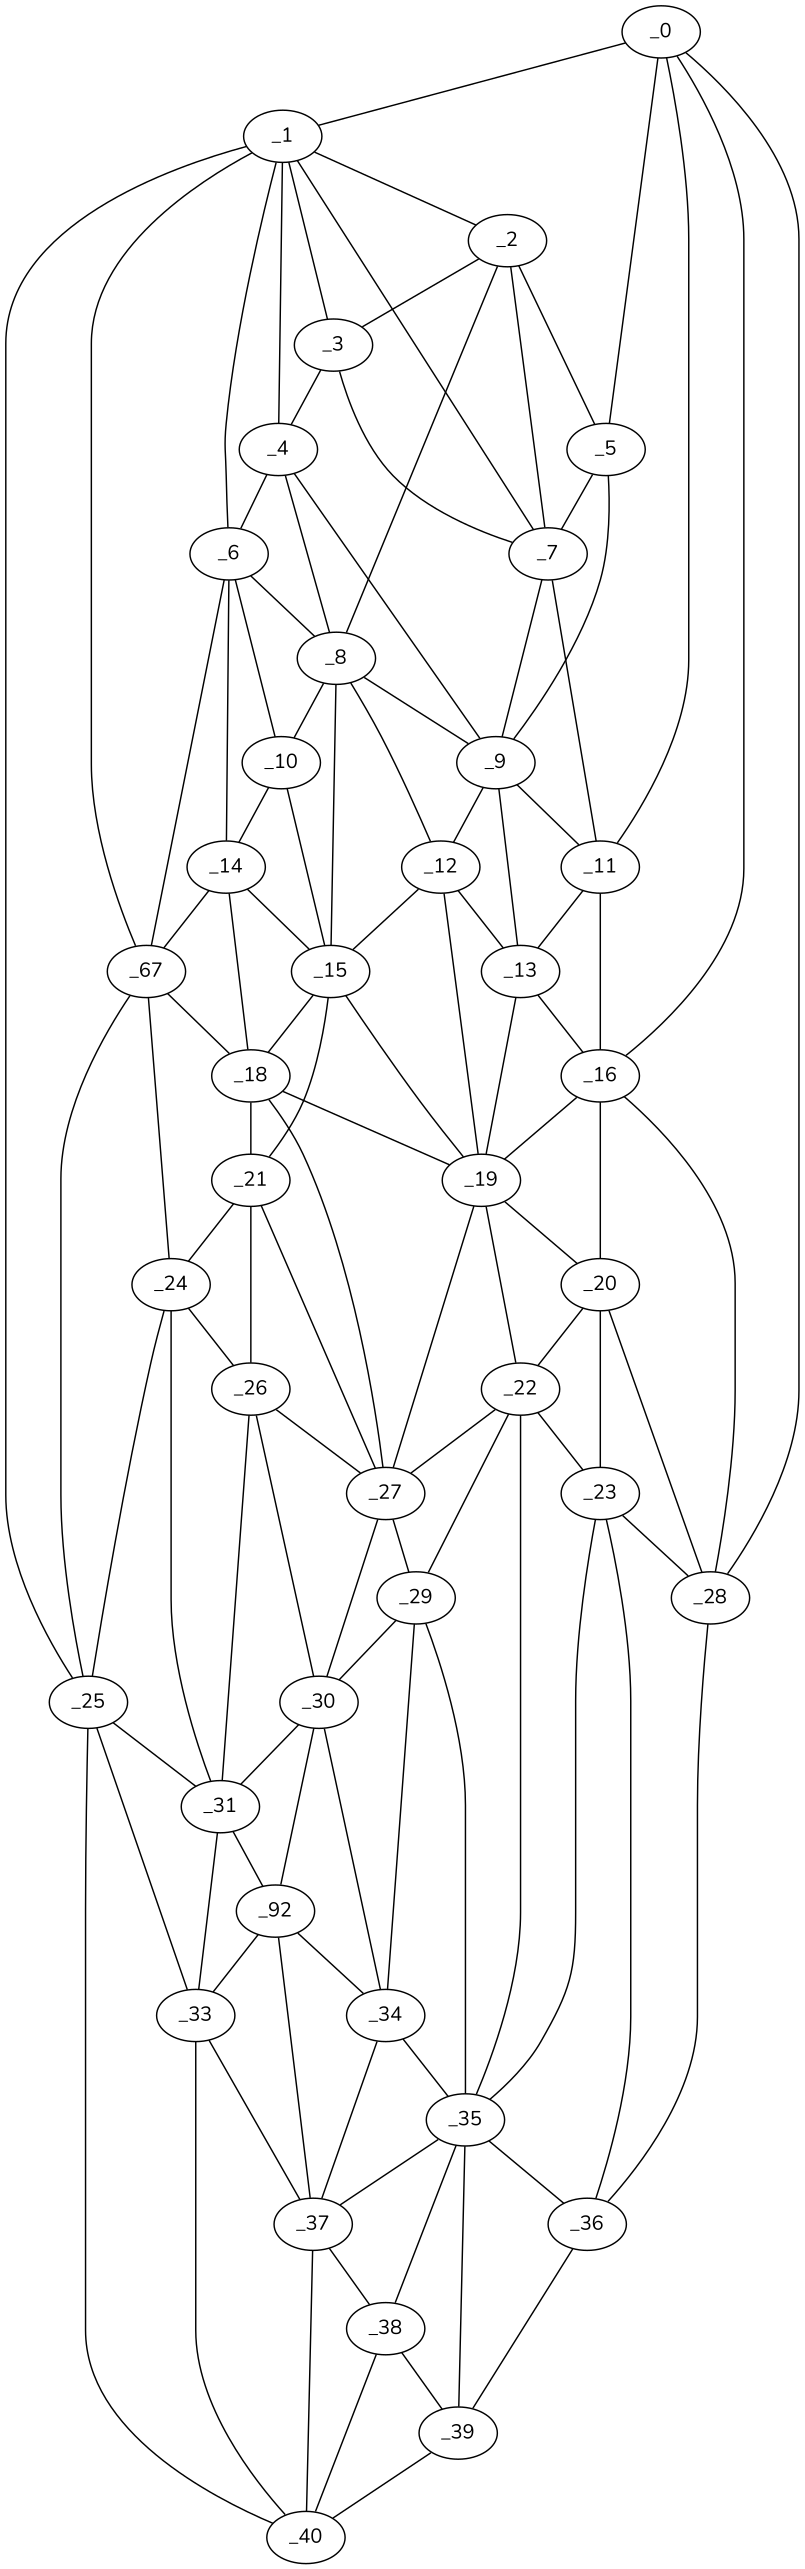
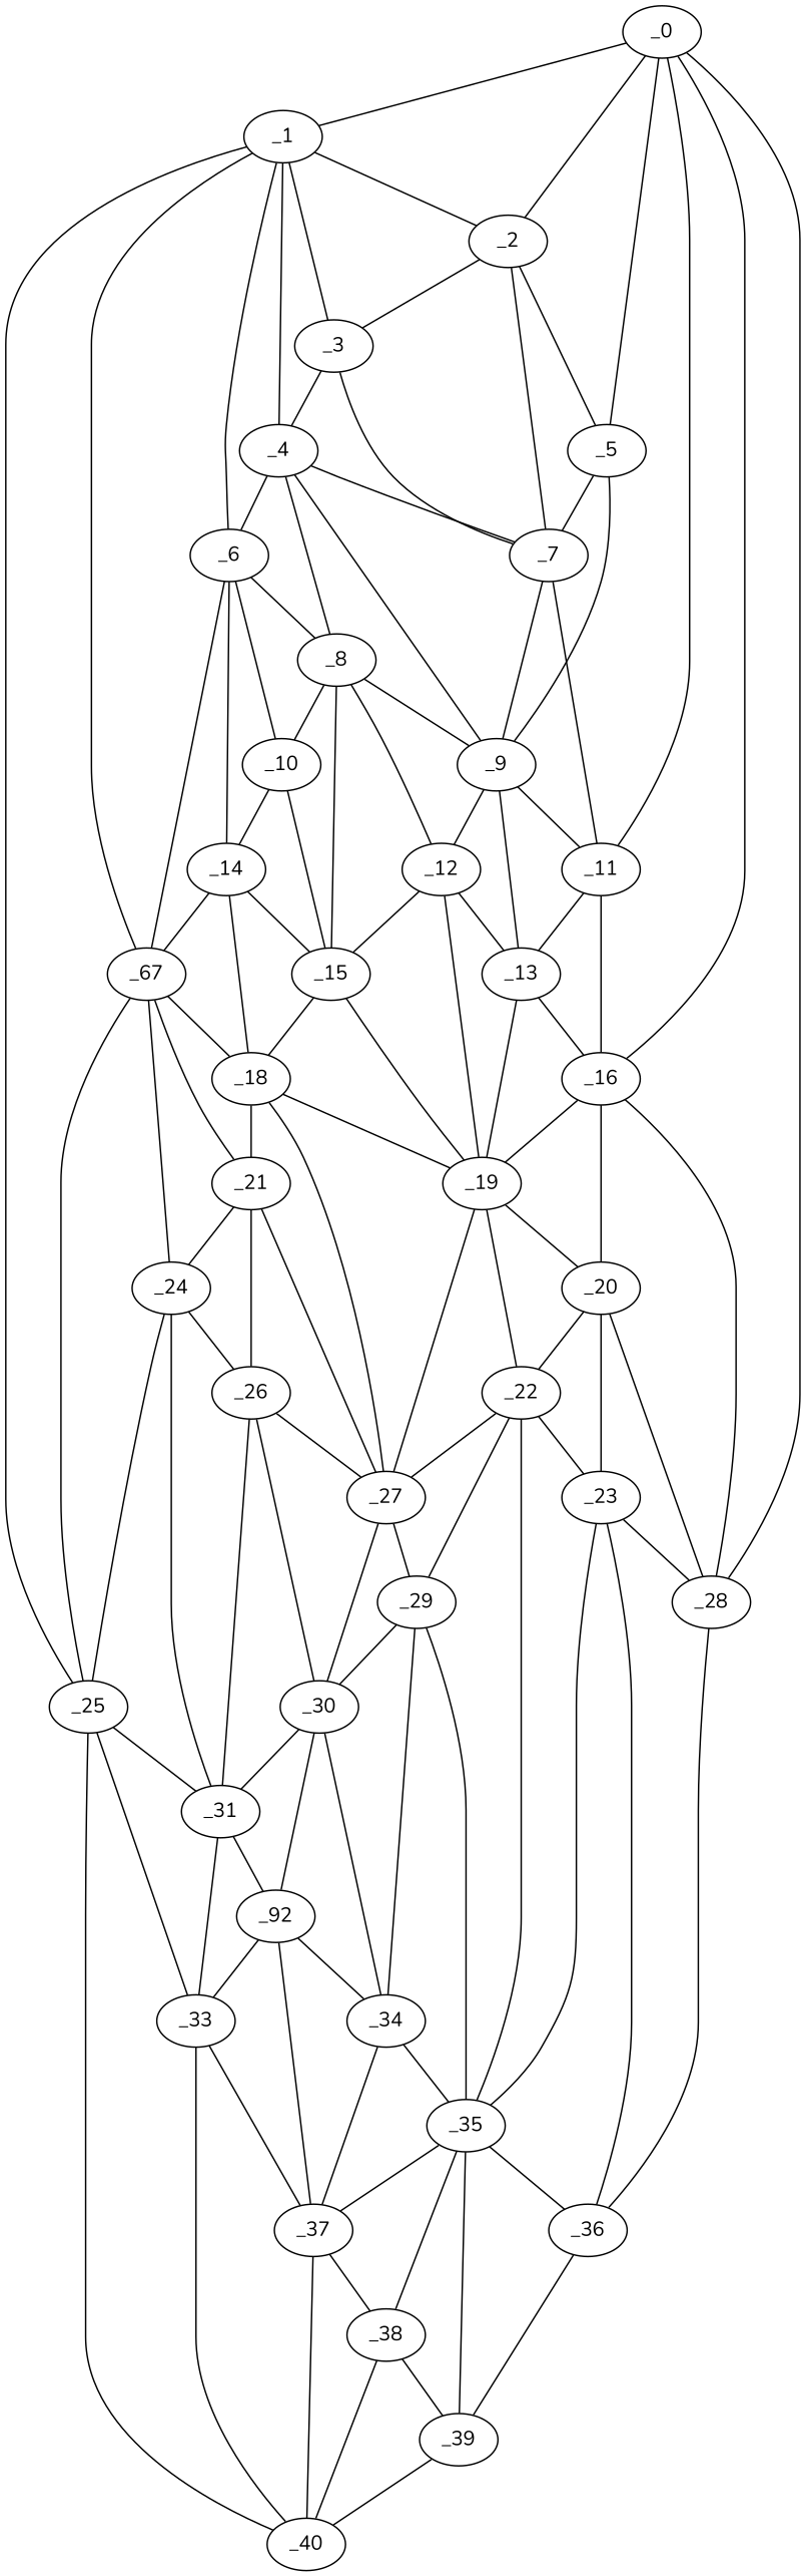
  graph {
    fontname=Nunito
    node [fontname=Nunito x=60 y=40]
    edge [fontname=Nunito valence=2]
    _0 [x=7 y=67]
    _1 [x=8 y=38]
    _2 [x=8 y=58]
    _5 [x=23 y=60]
    _11 [x=31 y=62]
    _16 [x=44 y=65]
    _28 [x=70 y=121]
    _3 [x=17 y=46]
    _4 [x=22]
    _6 [x=24 y=31]
    n11 [label=_67 x=45 y=18]
    _25 [x=65 y=6]
    _7 [x=24 y=55]
    _9 [x=29 y=54]
    _13 [x=39 y=55]
    _19 [x=53 y=53]
    _20 [x=53 y=68]
    _36 [x=100 y=101]
    _8 [x=29]
    _10 [x=31 y=28]
    _14 [x=40 y=22]
    _18 [x=51 y=33]
    _21 [y=30]
    _24 [x=63 y=15]
    _31 [x=79 y=18]
    _33 [x=89 y=12]
    _40 [x=125 y=17]
    _12 [x=36 y=50]
    _27 [x=67]
    _22 [y=55]
    _23 [y=69]
    _39 [x=123 y=85]
    _15 [x=43 y=38]
    _26 [x=66 y=25]
    n35 [label=_92 x=86 y=24]
    _37 [x=104 y=20]
    _29 [x=75 y=39]
    _30 [x=76 y=30]
    _35 [x=99 y=48]
    _34 [x=90 y=29]
    _38 [x=123 y=32]
    _0 -- _1 [valence=1]
-   _8 -- _2 [valence=1]
+   _0 -- _2 [valence=1]
    _0 -- _5
    _0 -- _11
    _0 -- _16
    _0 -- _28 [valence=1]
    _1 -- _2
    _1 -- _3 [valence=1]
    _1 -- _4
    _1 -- _6 [valence=1]
    _1 -- n11
    _1 -- _25 [valence=1]
    _2 -- _5
    _2 -- _3
    _2 -- _7
    _5 -- _7 [valence=1]
    _5 -- _9
    _11 -- _16 [valence=1]
    _11 -- _13
    _16 -- _28 [valence=1]
    _16 -- _19
    _16 -- _20 [valence=1]
    _28 -- _36 [valence=1]
    _3 -- _4
    _3 -- _7 [valence=1]
    _4 -- _6 [valence=1]
-   _1 -- _7 [valence=1]
+   _4 -- _7 [valence=1]
    _4 -- _9
    _4 -- _8
    _6 -- n11
    _6 -- _8 [valence=1]
    _6 -- _10
    _6 -- _14 [valence=1]
    n11 -- _25 [valence=1]
    n11 -- _18
-   _15 -- _21
+   n11 -- _21
    n11 -- _24
    _25 -- _31 [valence=1]
    _25 -- _33
    _25 -- _40 [valence=1]
    _7 -- _11
    _7 -- _9
    _9 -- _11
    _9 -- _13 [valence=1]
    _9 -- _12
    _13 -- _16 [valence=1]
    _13 -- _19
    _19 -- _20
    _19 -- _27
    _19 -- _22 [valence=1]
    _20 -- _28 [valence=1]
    _20 -- _22
    _20 -- _23 [valence=1]
    _36 -- _39 [valence=1]
    _8 -- _9
    _8 -- _10
    _8 -- _12
    _8 -- _15 [valence=1]
    _10 -- _14 [valence=1]
    _10 -- _15 [valence=1]
    _14 -- n11
    _14 -- _18 [valence=1]
    _14 -- _15
    _18 -- _19
    _18 -- _21
    _18 -- _27
    _21 -- _24
    _21 -- _27
    _21 -- _26 [valence=1]
    _24 -- _25
    _24 -- _31
    _24 -- _26 [valence=1]
    _31 -- _33
    _31 -- n35 [valence=1]
    _33 -- _40 [valence=1]
    _33 -- _37
    _12 -- _13 [valence=1]
    _12 -- _19
    _12 -- _15
    _27 -- _29
    _27 -- _30
    _22 -- _27 [valence=1]
    _22 -- _23 [valence=1]
    _22 -- _29 [valence=1]
    _22 -- _35
    _23 -- _28
    _23 -- _36
    _23 -- _35 [valence=1]
    _39 -- _40 [valence=1]
    _15 -- _19 [valence=1]
    _15 -- _18 [valence=1]
    _26 -- _31
    _26 -- _27
    _26 -- _30 [valence=1]
    n35 -- _33
    n35 -- _37
    n35 -- _34
    _37 -- _40
    _37 -- _38 [valence=1]
    _29 -- _30 [valence=1]
    _29 -- _35 [valence=1]
    _29 -- _34
    _30 -- _31
    _30 -- n35
    _30 -- _34
    _35 -- _36
    _35 -- _39
    _35 -- _37
    _35 -- _38
    _34 -- _37 [valence=1]
    _34 -- _35
    _38 -- _40 [valence=1]
    _38 -- _39
  }
